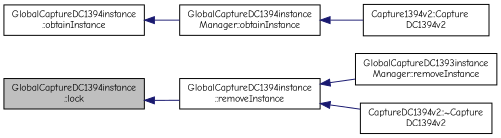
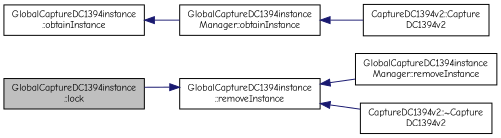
  digraph {
    fontname="Comic Neue"
    rankdir=LR
    node [color=black fillcolor=white fontname="Comic Neue" fontsize=10 shape=record style=filled]
    edge [color=midnightblue dir=back fontname="Comic Neue" fontsize=10 labelfontname=Helvetica labelfontsize=10 style=solid]
    n1 [fillcolor=grey75 fontcolor=black height=0.2 label="GlobalCaptureDC1394instance\l::lock" width=0.4]
    n2 [height=0.2 label="GlobalCaptureDC1394instance\l::removeInstance" width=0.4]
    n3 [height=0.2 label="GlobalCaptureDC1394instance\l::obtainInstance" width=0.4]
    n4 [height=0.2 label="GlobalCaptureDC1394instance\lManager::obtainInstance" width=0.4]
-   n5 [height=0.2 label="GlobalCaptureDC1393instance\lManager::removeInstance" width=0.4]
+   n5 [height=0.2 label="GlobalCaptureDC1394instance\lManager::removeInstance" width=0.4]
    n6 [height=0.2 label="CaptureDC1394v2::~Capture\lDC1394v2" width=0.4]
-   n7 [height=0.2 label="Capture1394v2::Capture\lDC1394v2" width=0.4]
-   n1 -> n2
+   n7 [height=0.2 label="CaptureDC1394v2::Capture\lDC1394v2" width=0.4]
+   n2 -> n1
    n2 -> n5
    n2 -> n6
    n3 -> n4
    n4 -> n7
  }
